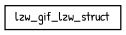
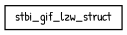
  digraph {
    rankdir=LR
    fontname="Patrick Hand"
-   n1 [color=black fillcolor=white fontname="Patrick Hand" fontsize=10 height=0.2 label=lzw_gif_lzw_struct shape=record style=filled width=0.4]
+   n1 [color=black fillcolor=white fontname="Patrick Hand" fontsize=10 height=0.2 label=stbi_gif_lzw_struct shape=record style=filled width=0.4]
  }
